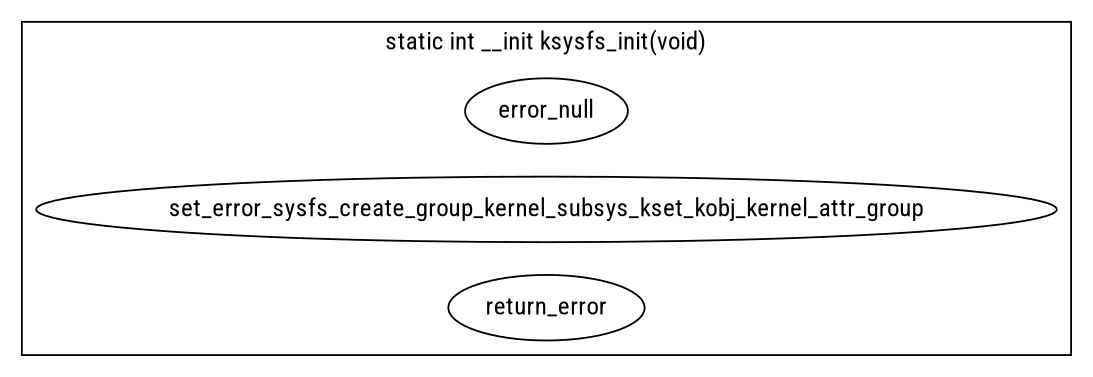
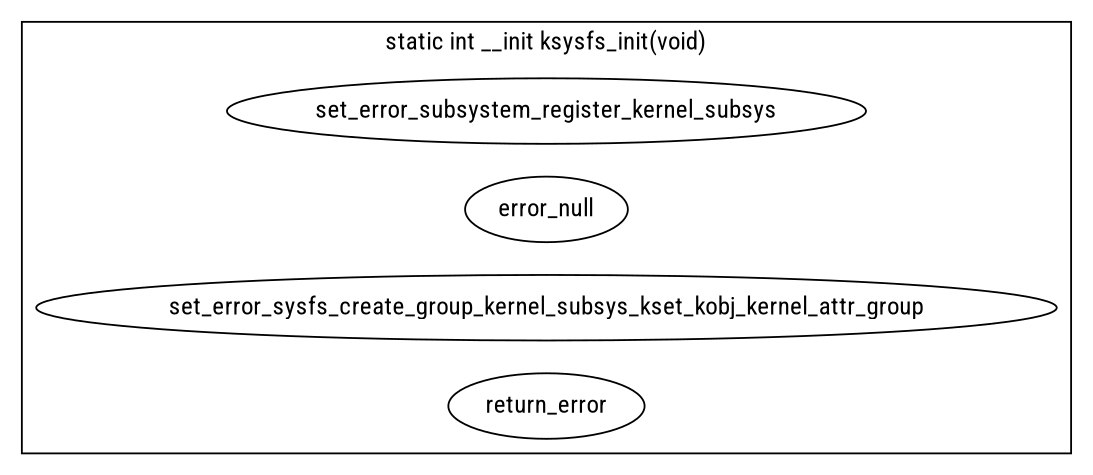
  digraph {
    rankdir=LR
    fontname="Roboto Condensed"
    node [fontname="Roboto Condensed"]
+   n1 [label=set_error_subsystem_register_kernel_subsys]
    n2 [label=error_null]
    n3 [label=set_error_sysfs_create_group_kernel_subsys_kset_kobj_kernel_attr_group]
    n4 [label=return_error]
    subgraph cluster_1 {
      label="static int __init ksysfs_init(void)"
+     n1
      n2
      n3
      n4
    }
  }
